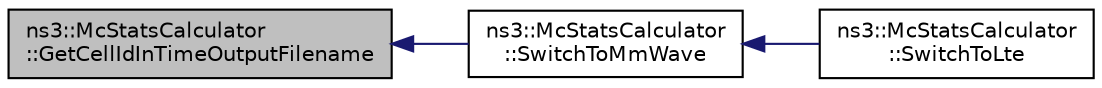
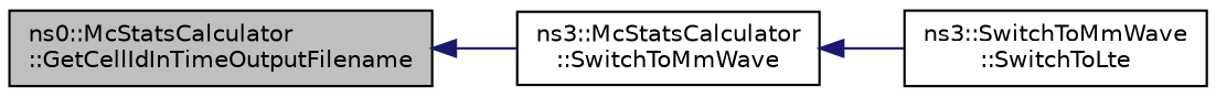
  digraph {
    rankdir=LR
    node [color=black fillcolor=white fontname=Helvetica fontsize=10 shape=record style=filled]
    edge [color=midnightblue dir=back fontname=Helvetica fontsize=10 labelfontname=Helvetica labelfontsize=10 style=solid]
-   n1 [fillcolor=grey75 fontcolor=black height=0.2 label="ns3::McStatsCalculator\l::GetCellIdInTimeOutputFilename" width=0.4]
+   n1 [fillcolor=grey75 fontcolor=black height=0.2 label="ns0::McStatsCalculator\l::GetCellIdInTimeOutputFilename" width=0.4]
    n2 [height=0.2 label="ns3::McStatsCalculator\l::SwitchToMmWave" width=0.4]
-   n3 [height=0.2 label="ns3::McStatsCalculator\l::SwitchToLte" width=0.4]
+   n3 [height=0.2 label="ns3::SwitchToMmWave\l::SwitchToLte" width=0.4]
    n1 -> n2
    n2 -> n3
  }
